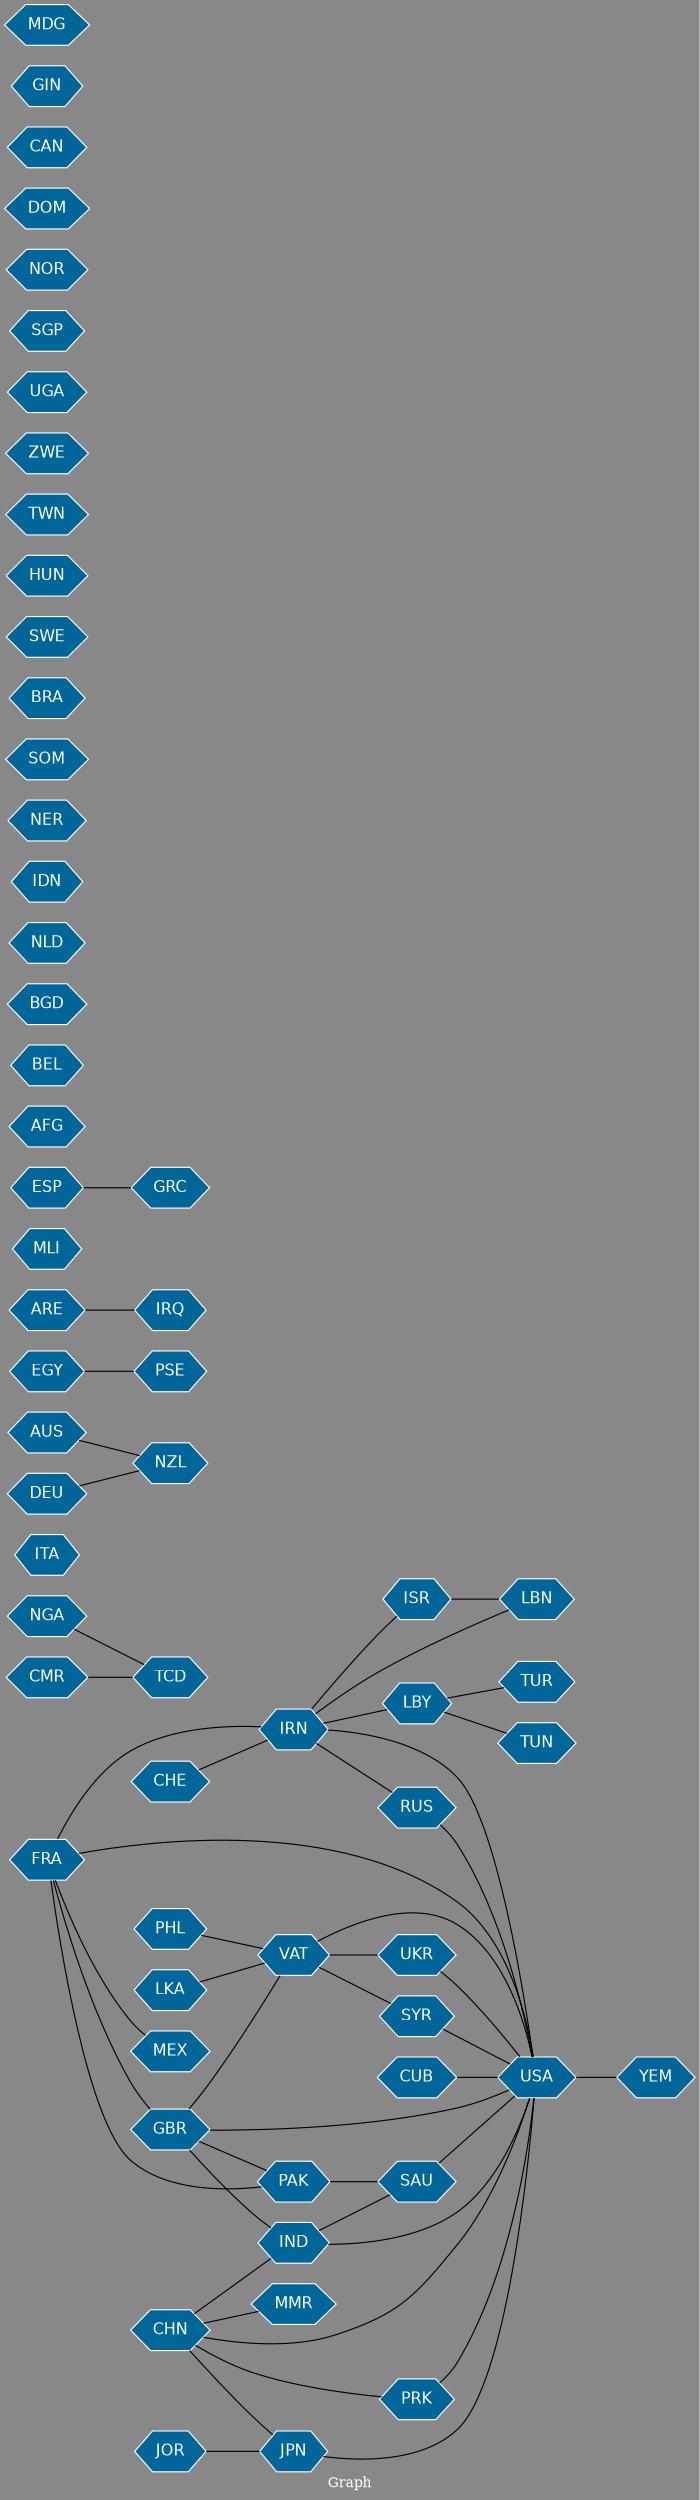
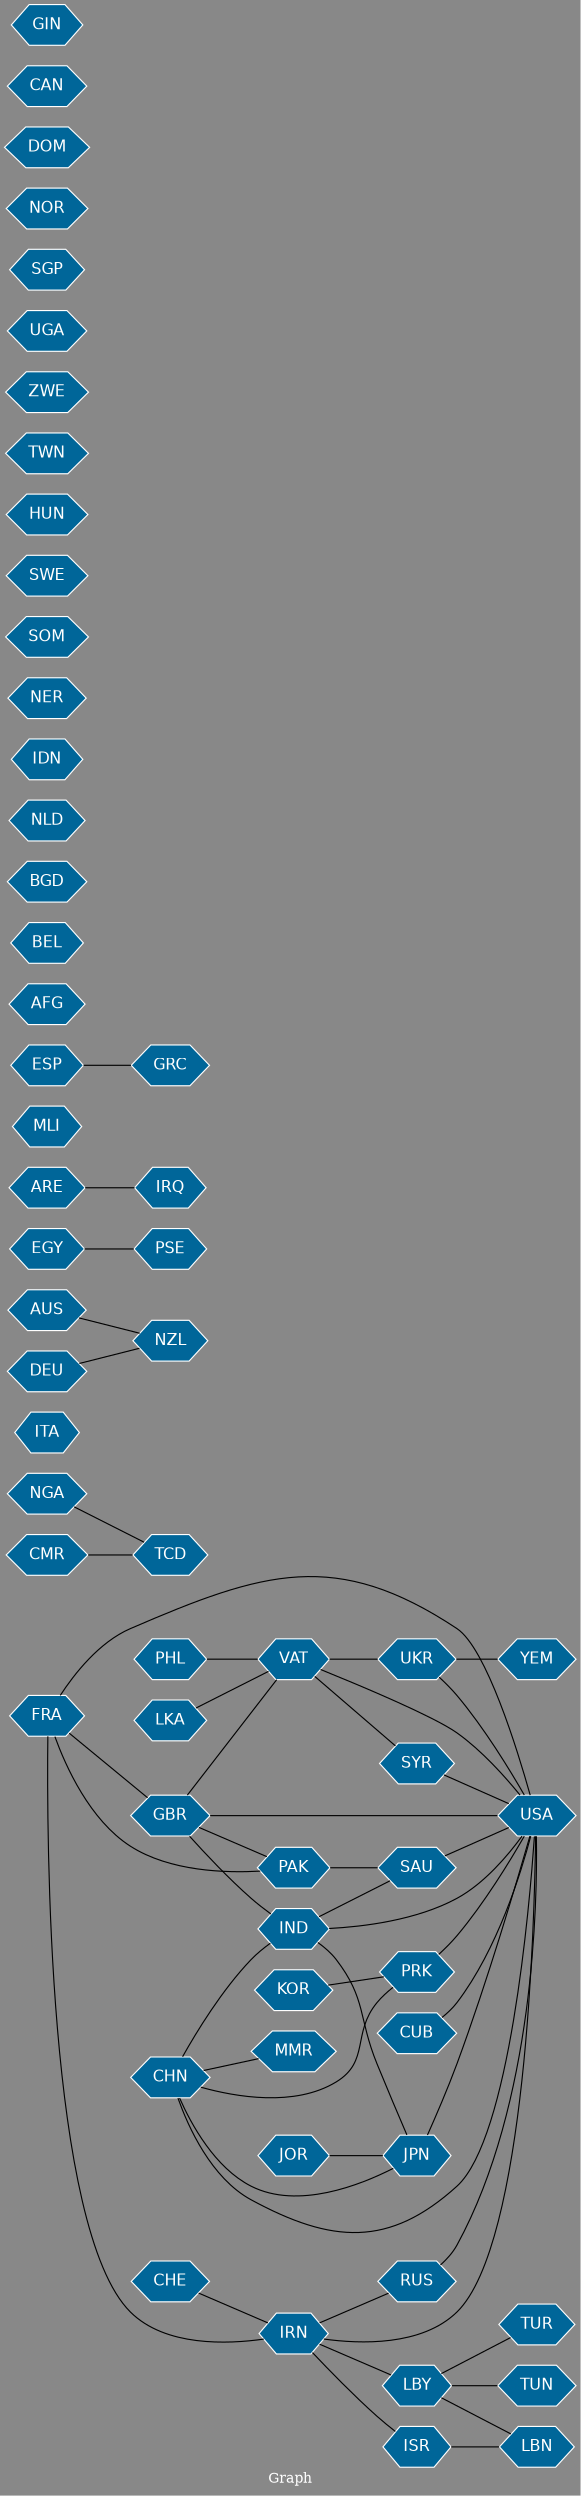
  graph {
    bgcolor="#888888"
    fontcolor=white
    fontsize=12
    label="Graph"
    rankdir=LR
    node [color=white fillcolor="#006699" fontcolor=white fontname=Helvetica shape=hexagon style=filled]
    edge [arrowhead=open color=black fontcolor=white fontname=Courier fontsize=12 weight=1]
    n1 [label=JPN]
    n2 [label=USA]
    n3 [label=YEM]
    n4 [label=VAT]
    n5 [label=UKR]
    n6 [label=SYR]
    n7 [label=PHL]
    n8 [label=CHN]
    n9 [label=IND]
    n10 [label=PRK]
    n11 [label=MMR]
    n12 [label=SAU]
    n13 [label=NGA]
    n14 [label=TCD]
    n15 [label=FRA]
    n16 [label=GBR]
    n17 [label=PAK]
    n18 [label=IRN]
-   n19 [label=MEX]
    n20 [label=RUS]
    n21 [label=ISR]
    n22 [label=LBN]
    n23 [label=LBY]
    n24 [label=CUB]
    n25 [label=LKA]
    n26 [label=ITA]
    n27 [label=AUS]
    n28 [label=NZL]
    n29 [label=DEU]
    n30 [label=PSE]
    n31 [label=EGY]
    n32 [label=IRQ]
    n33 [label=CMR]
    n34 [label=MLI]
    n35 [label=GRC]
    n36 [label=AFG]
    n37 [label=BEL]
    n38 [label=TUR]
    n39 [label=TUN]
    n40 [label=JOR]
    n41 [label=BGD]
    n42 [label=NLD]
    n43 [label=ARE]
    n44 [label=IDN]
    n45 [label=NER]
    n46 [label=SOM]
-   n47 [label=BRA]
    n48 [label=ESP]
+   n49 [label=KOR]
    n50 [label=SWE]
    n51 [label=CHE]
    n52 [label=HUN]
    n53 [label=TWN]
    n54 [label=ZWE]
    n55 [label=UGA]
    n56 [label=SGP]
    n57 [label=NOR]
    n58 [label=DOM]
    n59 [label=CAN]
    n60 [label=GIN]
-   n61 [label=MDG]
    n1 -- n2 [weight=2]
-   n2 -- n3
+   n5 -- n3
    n4 -- n2 [weight=2]
    n4 -- n5 [weight=5]
    n4 -- n6
    n5 -- n2
    n6 -- n2 [weight=3]
    n7 -- n4 [weight=3]
    n8 -- n1 [weight=3]
    n8 -- n2
    n8 -- n9 [weight=4]
    n8 -- n10
    n8 -- n11
+   n9 -- n1
    n9 -- n2
    n9 -- n12
    n10 -- n2 [weight=2]
    n12 -- n2 [weight=2]
    n13 -- n14
    n15 -- n2 [weight=4]
    n15 -- n16 [weight=2]
    n15 -- n17
    n15 -- n18
-   n15 -- n19
    n16 -- n2 [weight=5]
    n16 -- n4
    n16 -- n9
    n16 -- n17 [weight=2]
    n17 -- n12
    n18 -- n2
    n18 -- n20
    n18 -- n21
-   n18 -- n22
+   n23 -- n22
    n18 -- n23
    n20 -- n2
    n21 -- n22 [weight=4]
    n23 -- n38
    n23 -- n39
    n24 -- n2 [weight=3]
    n25 -- n4 [weight=2]
    n27 -- n28
    n29 -- n28
    n31 -- n30
    n33 -- n14 [weight=2]
    n40 -- n1
    n43 -- n32
    n48 -- n35
+   n49 -- n10
    n51 -- n18
  }
